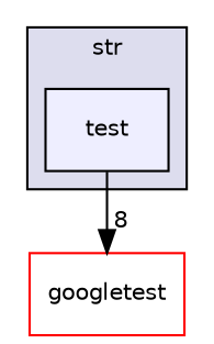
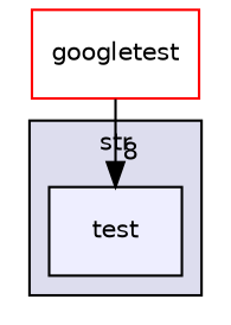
  digraph {
    compound=true
    node [fontname=Helvetica fontsize=10 shape=box style=filled]
    n1 [fillcolor="#eeeeff" label=test pencolor=black]
    n2 [color=red fillcolor=white label=googletest]
    subgraph cluster_1 {
      bgcolor="#ddddee"
      fontname=Helvetica
      fontsize=10
      label=str
      pencolor=black
      n1
    }
-   n1 -> n2 [headlabel=8 labeldistance=1.5 labelfontname=Helvetica labelfontsize=10]
+   n2 -> n1 [headlabel=8 labeldistance=1.5 labelfontname=Helvetica labelfontsize=10]
  }
